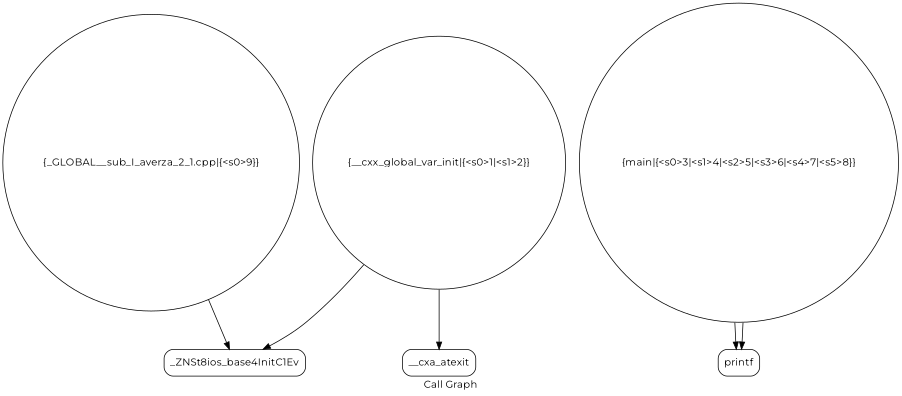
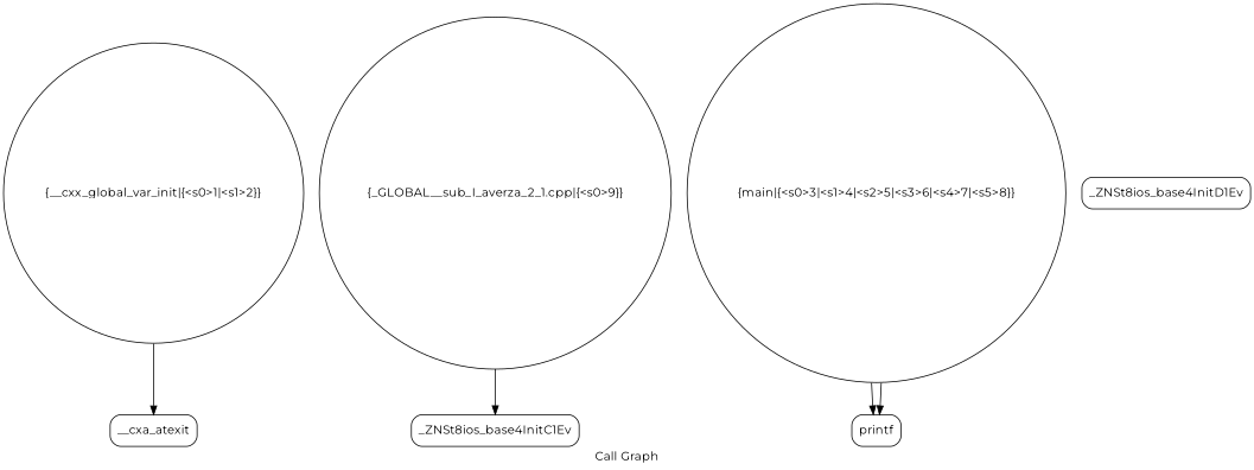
  digraph {
    fontname=Montserrat
    label="Call Graph"
    node [fontname=Montserrat shape=Mrecord]
    edge [color=black fontname=Montserrat tailport=s0]
    n1 [label="{__cxx_global_var_init|{<s0>1|<s1>2}}" shape=circle]
    n2 [label="{_ZNSt8ios_base4InitC1Ev}"]
    n3 [label="{__cxa_atexit}"]
    n4 [label="{printf}"]
+   n5 [label="{_ZNSt8ios_base4InitD1Ev}"]
    n6 [label="{main|{<s0>3|<s1>4|<s2>5|<s3>6|<s4>7|<s5>8}}" shape=circle]
    n7 [label="{_GLOBAL__sub_I_averza_2_1.cpp|{<s0>9}}" shape=circle]
-   n1 -> n2
    n1 -> n3 [tailport=s1]
    n6 -> n4 [tailport=s4]
    n6 -> n4 [tailport=s5]
    n7 -> n2
  }
